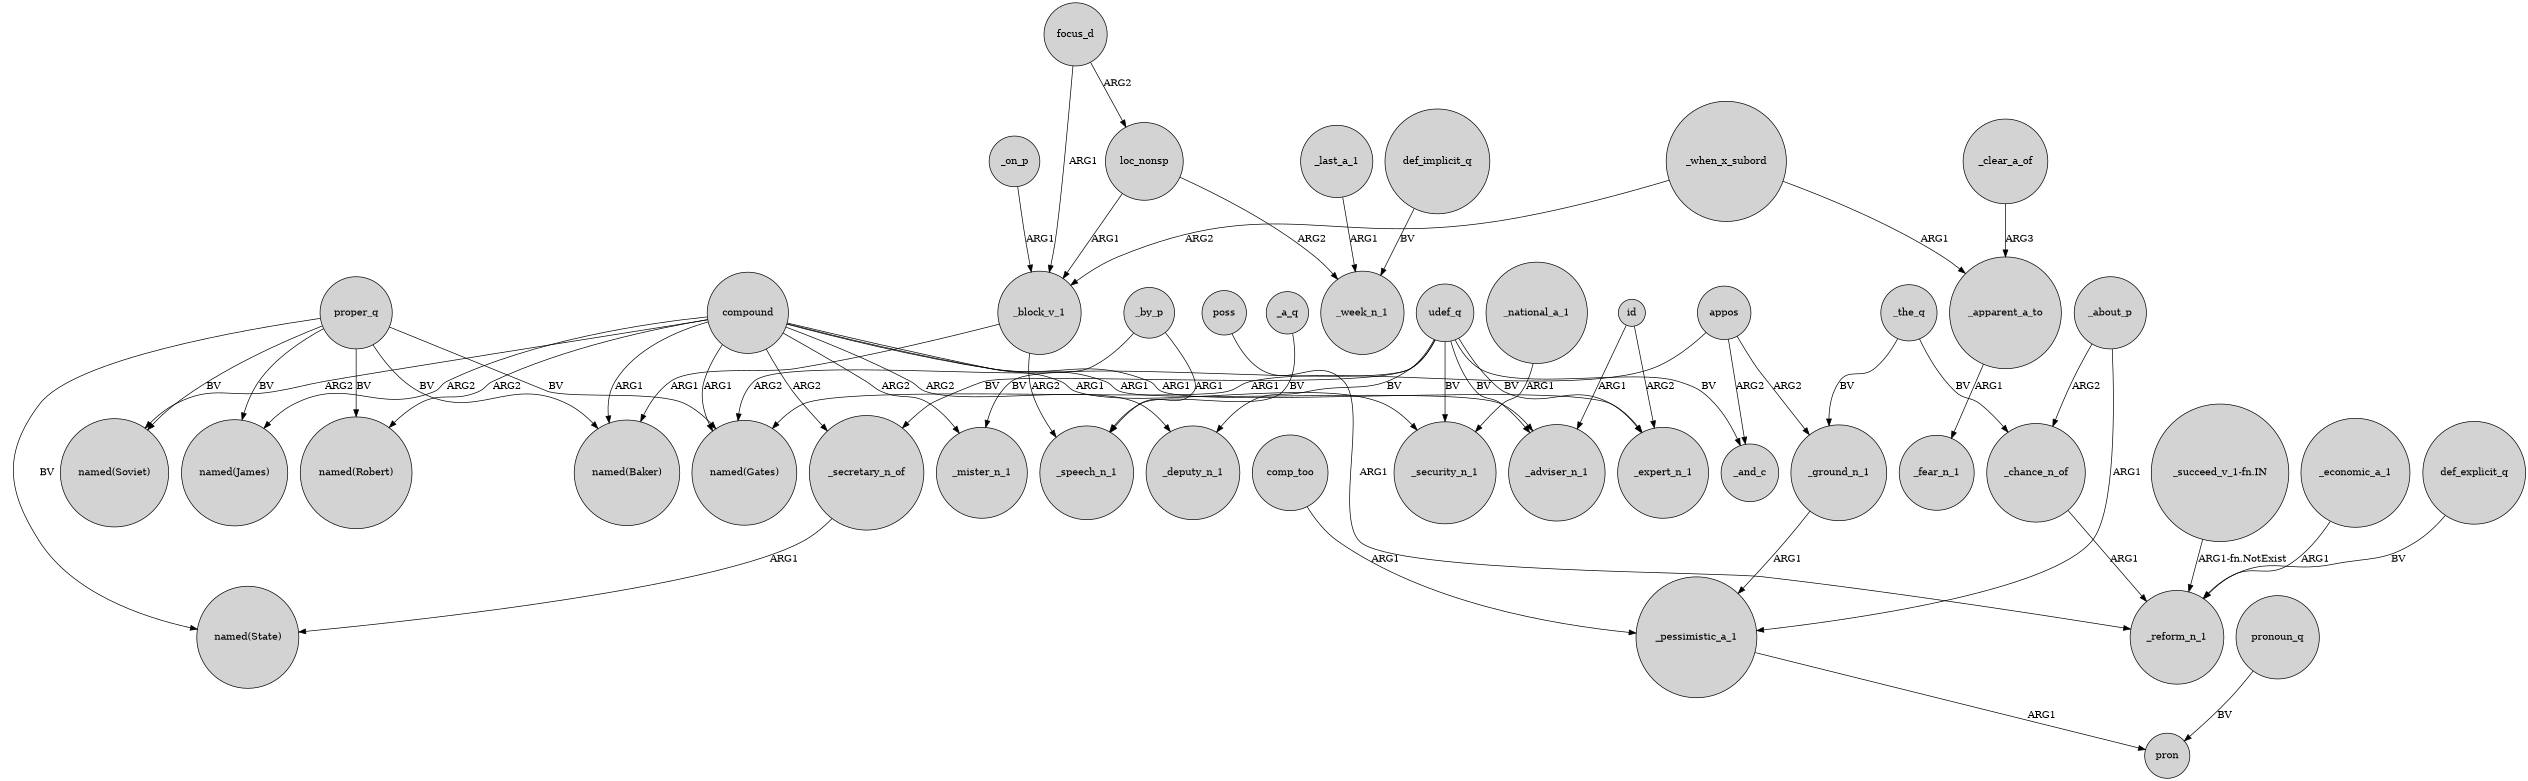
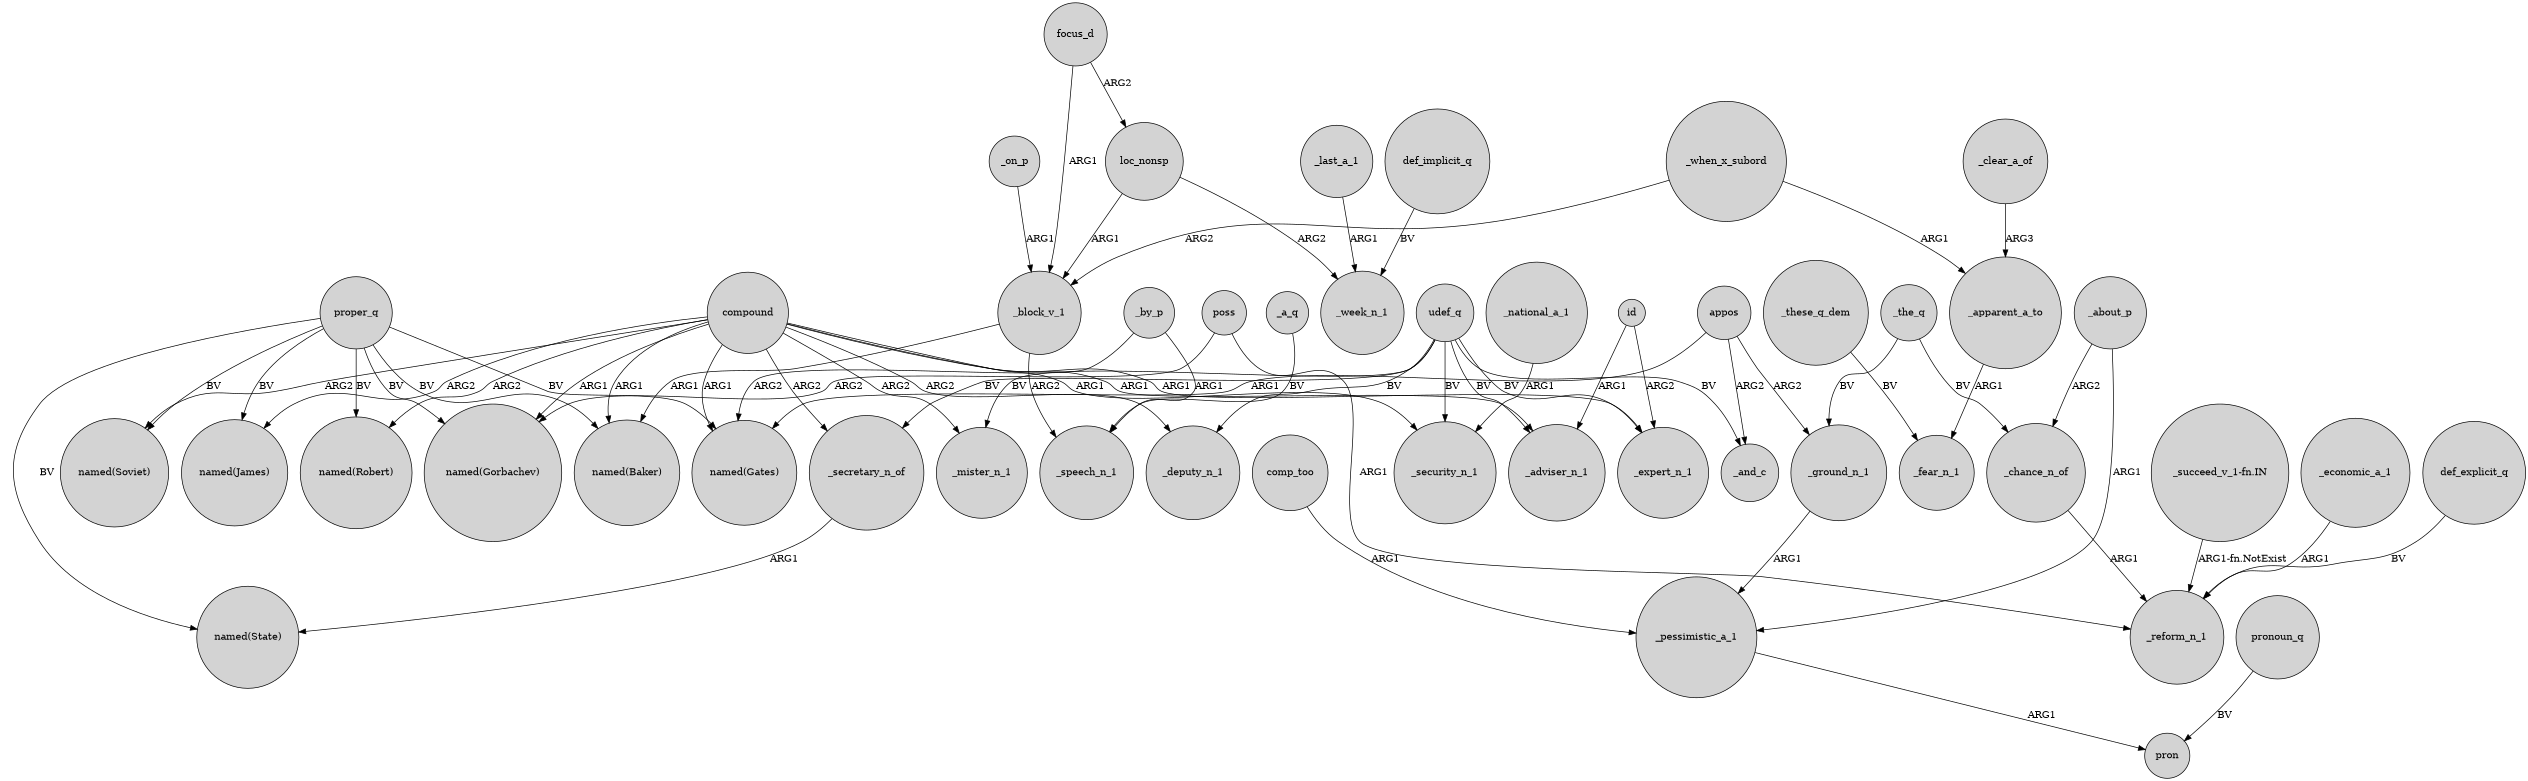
  digraph {
    node [shape=circle style=filled]
    compound
    _secretary_n_of
+   "named(Gorbachev)"
    "named(Gates)"
    "named(Baker)"
    _mister_n_1
    _deputy_n_1
    "named(James)"
    "named(Robert)"
    _security_n_1
    _adviser_n_1
    "named(Soviet)"
    _expert_n_1
    "named(State)"
    poss
    _reform_n_1
    focus_d
    loc_nonsp
    _block_v_1
    _week_n_1
    _speech_n_1
    udef_q
    _and_c
    proper_q
    _apparent_a_to
    _fear_n_1
    _on_p
    _ground_n_1
    _pessimistic_a_1
    def_implicit_q
    pron
+   _these_q_dem
    appos
    _about_p
    _chance_n_of
    "_succeed_v_1-fn.IN"
    _national_a_1
    _economic_a_1
    _the_q
    _by_p
    pronoun_q
    id
    _clear_a_of
    _last_a_1
    _when_x_subord
    comp_too
    def_explicit_q
    _a_q
    compound -> _secretary_n_of [label=ARG2]
+   compound -> "named(Gorbachev)" [label=ARG1]
    compound -> "named(Gates)" [label=ARG1]
    compound -> "named(Baker)" [label=ARG1]
    compound -> _mister_n_1 [label=ARG2]
    compound -> _deputy_n_1 [label=ARG2]
    compound -> "named(James)" [label=ARG2]
    compound -> "named(Robert)" [label=ARG2]
    compound -> _security_n_1 [label=ARG1]
    compound -> _adviser_n_1 [label=ARG1]
    compound -> "named(Soviet)" [label=ARG2]
    compound -> _expert_n_1 [label=ARG1]
    _secretary_n_of -> "named(State)" [label=ARG1]
+   poss -> "named(Gorbachev)" [label=ARG2]
    poss -> _reform_n_1 [label=ARG1]
    focus_d -> loc_nonsp [label=ARG2]
    focus_d -> _block_v_1 [label=ARG1]
    loc_nonsp -> _block_v_1 [label=ARG1]
    loc_nonsp -> _week_n_1 [label=ARG2]
    _block_v_1 -> "named(Baker)" [label=ARG1]
    _block_v_1 -> _speech_n_1 [label=ARG2]
    udef_q -> _secretary_n_of [label=BV]
    udef_q -> _mister_n_1 [label=BV]
    udef_q -> _deputy_n_1 [label=BV]
    udef_q -> _security_n_1 [label=BV]
    udef_q -> _adviser_n_1 [label=BV]
    udef_q -> _expert_n_1 [label=BV]
    udef_q -> _and_c [label=BV]
+   proper_q -> "named(Gorbachev)" [label=BV]
    proper_q -> "named(Gates)" [label=BV]
    proper_q -> "named(Baker)" [label=BV]
    proper_q -> "named(James)" [label=BV]
    proper_q -> "named(Robert)" [label=BV]
    proper_q -> "named(Soviet)" [label=BV]
    proper_q -> "named(State)" [label=BV]
    _apparent_a_to -> _fear_n_1 [label=ARG1]
    _on_p -> _block_v_1 [label=ARG1]
    _ground_n_1 -> _pessimistic_a_1 [label=ARG1]
    _pessimistic_a_1 -> pron [label=ARG1]
    def_implicit_q -> _week_n_1 [label=BV]
+   _these_q_dem -> _fear_n_1 [label=BV]
    appos -> "named(Gates)" [label=ARG1]
    appos -> _and_c [label=ARG2]
    appos -> _ground_n_1 [label=ARG2]
    _about_p -> _pessimistic_a_1 [label=ARG1]
    _about_p -> _chance_n_of [label=ARG2]
    _chance_n_of -> _reform_n_1 [label=ARG1]
    "_succeed_v_1-fn.IN" -> _reform_n_1 [label="ARG1-fn.NotExist"]
    _national_a_1 -> _security_n_1 [label=ARG1]
    _economic_a_1 -> _reform_n_1 [label=ARG1]
    _the_q -> _ground_n_1 [label=BV]
    _the_q -> _chance_n_of [label=BV]
    _by_p -> "named(Gates)" [label=ARG2]
    _by_p -> _speech_n_1 [label=ARG1]
    pronoun_q -> pron [label=BV]
    id -> _adviser_n_1 [label=ARG1]
    id -> _expert_n_1 [label=ARG2]
    _clear_a_of -> _apparent_a_to [label=ARG3]
    _last_a_1 -> _week_n_1 [label=ARG1]
    _when_x_subord -> _block_v_1 [label=ARG2]
    _when_x_subord -> _apparent_a_to [label=ARG1]
    comp_too -> _pessimistic_a_1 [label=ARG1]
    def_explicit_q -> _reform_n_1 [label=BV]
    _a_q -> _speech_n_1 [label=BV]
  }
